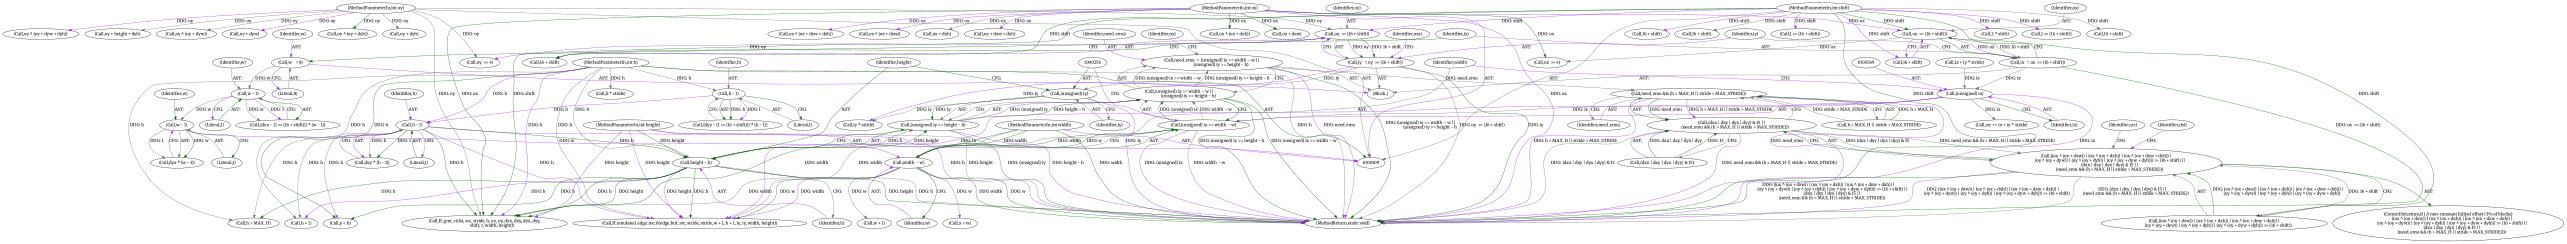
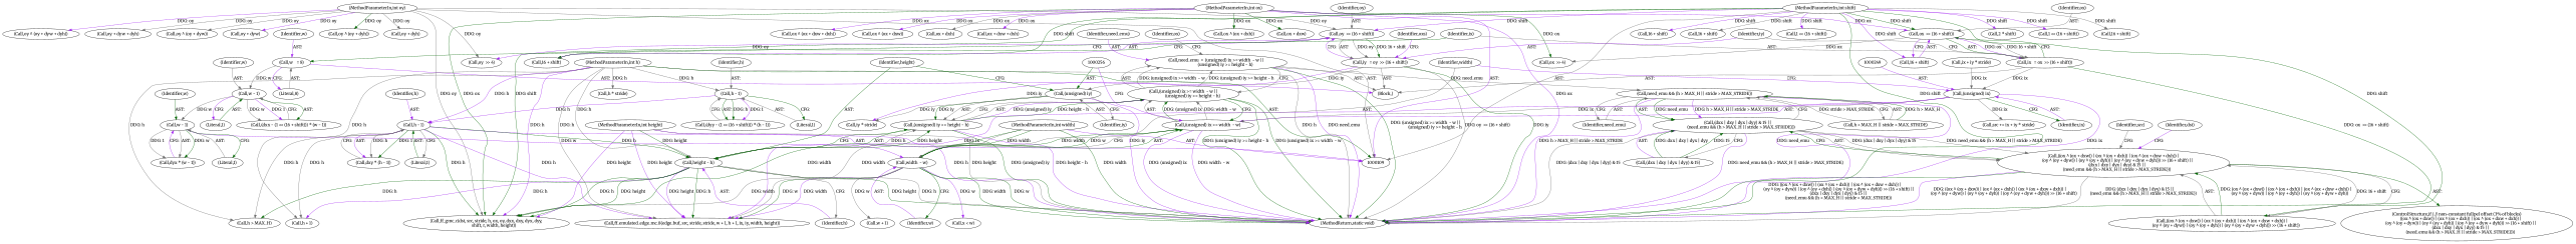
  digraph {
    fontname=Merriweather
    node [fontname=Merriweather]
    edge [color=gray40 fontname=Merriweather]
    n1 [label="(Call,need_emu  =  (unsigned) ix >= width  - w ||\n                     (unsigned) iy >= height - h)"]
    n2 [label="(Call,(unsigned) ix >= width  - w ||\n                     (unsigned) iy >= height - h)"]
    n3 [label="(Call,need_emu && (h > MAX_H || stride > MAX_STRIDE))"]
    n4 [label="(MethodReturn,static void)"]
    n5 [label="(Block,)"]
    n6 [label="(Call,(unsigned) ix >= width  - w)"]
    n7 [label="(Call,(unsigned) iy >= height - h)"]
    n8 [label="(Call,(dxx | dxy | dyx | dyy) & 15 ||\n        (need_emu && (h > MAX_H || stride > MAX_STRIDE)))"]
    n9 [label="(Identifier,need_emu)"]
    n10 [label="(Call,h > MAX_H || stride > MAX_STRIDE)"]
    n11 [label="(Call,width  - w)"]
    n12 [label="(Call,height - h)"]
    n13 [label="(Call,ff_emulated_edge_mc_8(edge_buf, src, stride, stride, w + 1, h + 1, ix, iy, width, height))"]
    n14 [label="(Call,ff_gmc_c(dst, src, stride, h, ox, oy, dxx, dxy, dyx, dyy,\n                 shift, r, width, height))"]
    n15 [label="(Identifier,w)"]
    n16 [label="(Call,x < w)"]
    n17 [label="(Call,w + 1)"]
    n18 [label="(Call,(unsigned) ix)"]
    n19 [label="(Call,src += ix + iy * stride)"]
    n20 [label="(Identifier,ix)"]
    n21 [label="(Call,ix + iy * stride)"]
    n22 [label="(Call,ix   = ox  >> (16 + shift))"]
    n23 [label="(Call,ox  >> (16 + shift))"]
    n24 [label="(Call,16 + shift)"]
    n25 [label="(Call,ox  >> 4)"]
    n26 [label="(MethodParameterIn,int ox)"]
    n27 [label="(Call,ox + dxw)"]
    n28 [label="(Call,ox ^ (ox + dxw + dxh))"]
    n29 [label="(Call,ox ^ (ox + dxw))"]
    n30 [label="(Call,ox + dxw + dxh)"]
    n31 [label="(Call,ox + dxh)"]
    n32 [label="(Call,ox ^ (ox + dxh))"]
    1000109
    n34 [label="(MethodParameterIn,int shift)"]
    n35 [label="(Call,oy  >> (16 + shift))"]
    n36 [label="(Call,16 + shift)"]
    n37 [label="(Call,2 * shift)"]
    n38 [label="(Call,1 << (16 + shift))"]
    n39 [label="(Call,16 + shift)"]
    n40 [label="(Call,16 + shift)"]
    n41 [label="(Call,((ox ^ (ox + dxw)) | (ox ^ (ox + dxh)) | (ox ^ (ox + dxw + dxh)) |\n         (oy ^ (oy + dyw)) | (oy ^ (oy + dyh)) | (oy ^ (oy + dyw + dyh))) >> (16 + shift))"]
    n42 [label="(Call,16 + shift)"]
    n43 [label="(Call,1 << (16 + shift))"]
    n44 [label="(Call,iy   = oy  >> (16 + shift))"]
    n45 [label="(Call,oy  >> 4)"]
    n46 [label="(Call,((ox ^ (ox + dxw)) | (ox ^ (ox + dxh)) | (ox ^ (ox + dxw + dxh)) |\n         (oy ^ (oy + dyw)) | (oy ^ (oy + dyh)) | (oy ^ (oy + dyw + dyh))) >> (16 + shift) ||\n        (dxx | dxy | dyx | dyy) & 15 ||\n        (need_emu && (h > MAX_H || stride > MAX_STRIDE)))"]
    n47 [label="(MethodParameterIn,int width)"]
    n48 [label="(Call,w - 1)"]
    n49 [label="(Literal,1)"]
    n50 [label="(Call,dyx * (w - 1))"]
    n51 [label="(Call,w - 1)"]
    n52 [label="(Literal,1)"]
    n53 [label="(Call,(dxx - (1 << (16 + shift))) * (w - 1))"]
    n54 [label="(Call,w    = 8)"]
    n55 [label="(Literal,8)"]
-   n56 [label="(Call,y < h)"]
    n57 [label="(Identifier,h)"]
    n58 [label="(Call,h + 1)"]
    n59 [label="(Call,h > MAX_H)"]
    n60 [label="(Call,(unsigned) iy)"]
    n61 [label="(Identifier,iy)"]
    n62 [label="(Call,iy * stride)"]
    n63 [label="(MethodParameterIn,int oy)"]
    n64 [label="(Call,oy ^ (oy + dyw + dyh))"]
-   n65 [label="(Call,oy + height + dyh)"]
+   n65 [label="(Call,oy + dyw + dyh)"]
    n66 [label="(Call,oy ^ (oy + dyw))"]
    n67 [label="(Call,oy + dyw)"]
    n68 [label="(Call,oy ^ (oy + dyh))"]
    n69 [label="(Call,oy + dyh)"]
    n70 [label="(MethodParameterIn,int height)"]
    n71 [label="(Call,h - 1)"]
    n72 [label="(Literal,1)"]
    n73 [label="(Call,dxy * (h - 1))"]
    n74 [label="(Call,h - 1)"]
    n75 [label="(Call,(dyy - (1 << (16 + shift))) * (h - 1))"]
    n76 [label="(Literal,1)"]
    n77 [label="(MethodParameterIn,int h)"]
    n78 [label="(Call,h * stride)"]
    n79 [label="(Call,(dxx | dxy | dyx | dyy) & 15)"]
    n80 [label="(ControlStructure,if ( // non-constant fullpel offset (3% of blocks)\n         ((ox ^ (ox + dxw)) | (ox ^ (ox + dxh)) | (ox ^ (ox + dxw + dxh)) |\n         (oy ^ (oy + dyw)) | (oy ^ (oy + dyh)) | (oy ^ (oy + dyw + dyh))) >> (16 + shift) ||\n        (dxx | dxy | dyx | dyy) & 15 ||\n        (need_emu && (h > MAX_H || stride > MAX_STRIDE))))"]
    n81 [label="(Identifier,ox)"]
    n82 [label="(Identifier,w)"]
    n83 [label="(Identifier,height)"]
    n84 [label="(Identifier,oy)"]
    n85 [label="(Identifier,h)"]
    n86 [label="(Identifier,oxs)"]
    n87 [label="(Identifier,width)"]
    n88 [label="(Identifier,dst)"]
    n89 [label="(Identifier,w)"]
    n90 [label="(Identifier,h)"]
    n91 [label="(Identifier,w)"]
    n92 [label="(Identifier,ix)"]
    n93 [label="(Identifier,ox)"]
    n94 [label="(Identifier,iy)"]
    n95 [label="(Identifier,need_emu)"]
    n96 [label="(Identifier,src)"]
    1000256
    1000249
    n1 -> n2 [label="CFG: "]
    n1 -> n3 [label="DDG: need_emu"]
    n1 -> n4 [color=purple label="DDG: need_emu"]
    n1 -> n4 [color=darkgreen label="DDG: (unsigned) ix >= width  - w ||\n                     (unsigned) iy >= height - h"]
    n1 -> n5 [label="AST: "]
    n2 -> n1 [label="AST: "]
    n2 -> n1 [label="DDG: (unsigned) ix >= width  - w"]
    n2 -> n1 [label="DDG: (unsigned) iy >= height - h"]
    n2 -> n4 [color=darkgreen label="DDG: (unsigned) iy >= height - h"]
    n2 -> n4 [color=darkgreen label="DDG: (unsigned) ix >= width  - w"]
    n2 -> n6 [color=darkgreen label="CFG: "]
    n2 -> n7 [label="CFG: "]
    n3 -> n4 [color=purple label="DDG: h > MAX_H || stride > MAX_STRIDE"]
    n3 -> n4 [color=purple label="DDG: need_emu"]
    n3 -> n8 [color=darkgreen label="AST: "]
    n3 -> n8 [color=darkgreen label="DDG: need_emu"]
    n3 -> n8 [color=purple label="DDG: h > MAX_H || stride > MAX_STRIDE"]
    n3 -> n9 [label="CFG: "]
    n3 -> n10 [label="CFG: "]
    n6 -> n2 [label="AST: "]
    n6 -> n2 [color=darkgreen label="DDG: (unsigned) ix"]
    n6 -> n2 [label="DDG: width  - w"]
    n6 -> n4 [color=purple label="DDG: (unsigned) ix"]
    n6 -> n4 [color=purple label="DDG: width  - w"]
    n6 -> n11 [label="CFG: "]
    n7 -> n2 [label="AST: "]
    n7 -> n2 [color=purple label="DDG: (unsigned) iy"]
    n7 -> n2 [color=darkgreen label="DDG: height - h"]
    n7 -> n4 [color=darkgreen label="DDG: (unsigned) iy"]
    n7 -> n4 [color=purple label="DDG: height - h"]
    n7 -> n12 [color=darkgreen label="CFG: "]
    n8 -> n3 [label="CFG: "]
    n8 -> n4 [color=purple label="DDG: need_emu && (h > MAX_H || stride > MAX_STRIDE)"]
    n8 -> n4 [label="DDG: (dxx | dxy | dyx | dyy) & 15"]
    n8 -> n46 [label="AST: "]
    n8 -> n46 [label="DDG: (dxx | dxy | dyx | dyy) & 15"]
    n8 -> n46 [label="DDG: need_emu && (h > MAX_H || stride > MAX_STRIDE)"]
    n8 -> n79 [label="CFG: "]
    n9 -> n3 [label="AST: "]
    n10 -> n3 [label="AST: "]
    n10 -> n3 [color=darkgreen label="DDG: h > MAX_H"]
    n10 -> n3 [label="DDG: stride > MAX_STRIDE"]
    n11 -> n4 [color=darkgreen label="DDG: w"]
    n11 -> n4 [color=darkgreen label="DDG: width"]
    n11 -> n6 [color=darkgreen label="AST: "]
    n11 -> n6 [color=darkgreen label="DDG: width"]
    n11 -> n6 [color=darkgreen label="DDG: w"]
    n11 -> n13 [color=darkgreen label="DDG: w"]
    n11 -> n13 [color=purple label="DDG: width"]
    n11 -> n14 [label="DDG: width"]
    n11 -> n15 [color=darkgreen label="CFG: "]
    n11 -> n16 [color=purple label="DDG: w"]
    n11 -> n17 [label="DDG: w"]
    n12 -> n4 [color=darkgreen label="DDG: height"]
    n12 -> n4 [label="DDG: h"]
    n12 -> n7 [color=darkgreen label="AST: "]
    n12 -> n7 [color=darkgreen label="DDG: height"]
    n12 -> n7 [label="DDG: h"]
    n12 -> n13 [color=darkgreen label="DDG: h"]
    n12 -> n13 [color=purple label="DDG: height"]
    n12 -> n14 [color=darkgreen label="DDG: h"]
    n12 -> n14 [color=darkgreen label="DDG: height"]
-   n12 -> n56 [color=darkgreen label="DDG: h"]
    n12 -> n57 [label="CFG: "]
    n12 -> n58 [color=purple label="DDG: h"]
    n12 -> n59 [color=darkgreen label="DDG: h"]
    n15 -> n11 [color=purple label="AST: "]
    n18 -> n4 [color=purple label="DDG: ix"]
    n18 -> n6 [color=purple label="AST: "]
    n18 -> n6 [label="DDG: ix"]
    n18 -> n13 [color=purple label="DDG: ix"]
    n18 -> n19 [label="DDG: ix"]
    n18 -> n20 [color=darkgreen label="CFG: "]
    n20 -> n18 [color=purple label="AST: "]
    n21 -> n18 [label="DDG: ix"]
    n22 -> n4 [color=darkgreen label="DDG: ox  >> (16 + shift)"]
    n22 -> n5 [label="AST: "]
    n22 -> n18 [label="DDG: ix"]
    n22 -> n23 [color=darkgreen label="CFG: "]
    n23 -> n22 [color=darkgreen label="AST: "]
    n23 -> n22 [color=purple label="DDG: ox"]
    n23 -> n22 [label="DDG: 16 + shift"]
    n23 -> n24 [color=purple label="CFG: "]
    n23 -> n25 [label="DDG: ox"]
    n24 -> n23 [color=purple label="AST: "]
    n26 -> n4 [color=purple label="DDG: ox"]
    n26 -> n14 [color=darkgreen label="DDG: ox"]
    n26 -> n23 [color=purple label="DDG: ox"]
    n26 -> n25 [color=darkgreen label="DDG: ox"]
    n26 -> n27 [color=darkgreen label="DDG: ox"]
    n26 -> n28 [color=purple label="DDG: ox"]
    n26 -> n29 [color=purple label="DDG: ox"]
    n26 -> n30 [color=purple label="DDG: ox"]
    n26 -> n31 [label="DDG: ox"]
    n26 -> n32 [color=darkgreen label="DDG: ox"]
    n26 -> 1000109 [color=purple label="AST: "]
    n34 -> n4 [color=darkgreen label="DDG: shift"]
    n34 -> n14 [color=darkgreen label="DDG: shift"]
    n34 -> n23 [color=darkgreen label="DDG: shift"]
    n34 -> n24 [color=purple label="DDG: shift"]
    n34 -> 1000109 [label="AST: "]
    n34 -> n35 [color=purple label="DDG: shift"]
    n34 -> n36 [color=darkgreen label="DDG: shift"]
    n34 -> n37 [color=purple label="DDG: shift"]
    n34 -> n38 [color=purple label="DDG: shift"]
    n34 -> n39 [label="DDG: shift"]
    n34 -> n40 [color=purple label="DDG: shift"]
    n34 -> n41 [color=darkgreen label="DDG: shift"]
    n34 -> n42 [label="DDG: shift"]
    n34 -> n43 [color=purple label="DDG: shift"]
    n35 -> n36 [color=darkgreen label="CFG: "]
    n35 -> n44 [label="AST: "]
    n35 -> n44 [label="DDG: oy"]
    n35 -> n44 [color=darkgreen label="DDG: 16 + shift"]
    n35 -> n45 [color=purple label="DDG: oy"]
    n36 -> n35 [color=purple label="AST: "]
    n41 -> n46 [label="AST: "]
    n41 -> n46 [color=darkgreen label="DDG: (ox ^ (ox + dxw)) | (ox ^ (ox + dxh)) | (ox ^ (ox + dxw + dxh)) |\n         (oy ^ (oy + dyw)) | (oy ^ (oy + dyh)) | (oy ^ (oy + dyw + dyh))"]
    n41 -> n46 [label="DDG: 16 + shift"]
    n44 -> n4 [color=darkgreen label="DDG: iy"]
    n44 -> n4 [label="DDG: oy  >> (16 + shift)"]
    n44 -> n5 [label="AST: "]
    n44 -> n35 [color=purple label="CFG: "]
    n44 -> n60 [label="DDG: iy"]
    n44 -> n62 [color=purple label="DDG: iy"]
    n46 -> n4 [color=purple label="DDG: ((ox ^ (ox + dxw)) | (ox ^ (ox + dxh)) | (ox ^ (ox + dxw + dxh)) |\n         (oy ^ (oy + dyw)) | (oy ^ (oy + dyh)) | (oy ^ (oy + dyw + dyh))) >> (16 + shift)"]
    n46 -> n4 [label="DDG: (dxx | dxy | dyx | dyy) & 15 ||\n        (need_emu && (h > MAX_H || stride > MAX_STRIDE))"]
    n46 -> n4 [color=darkgreen label="DDG: ((ox ^ (ox + dxw)) | (ox ^ (ox + dxh)) | (ox ^ (ox + dxw + dxh)) |\n         (oy ^ (oy + dyw)) | (oy ^ (oy + dyh)) | (oy ^ (oy + dyw + dyh))) >> (16 + shift) ||\n        (dxx | dxy | dyx | dyy) & 15 ||\n        (need_emu && (h > MAX_H || stride > MAX_STRIDE))"]
    n46 -> n8 [color=darkgreen label="CFG: "]
    n46 -> n41 [label="CFG: "]
    n46 -> n80 [color=darkgreen label="AST: "]
    n47 -> n4 [color=darkgreen label="DDG: width"]
    n47 -> n11 [color=darkgreen label="DDG: width"]
    n47 -> n13 [label="DDG: width"]
    n47 -> n14 [color=darkgreen label="DDG: width"]
    n47 -> 1000109 [color=purple label="AST: "]
    n48 -> n11 [color=purple label="DDG: w"]
    n48 -> n49 [color=darkgreen label="CFG: "]
    n48 -> n50 [label="AST: "]
    n48 -> n50 [color=darkgreen label="DDG: w"]
    n48 -> n50 [label="DDG: 1"]
    n49 -> n48 [label="AST: "]
    n50 -> n48 [color=purple label="CFG: "]
    n51 -> n48 [label="DDG: w"]
    n51 -> n52 [color=purple label="CFG: "]
    n51 -> n53 [color=darkgreen label="AST: "]
    n51 -> n53 [label="DDG: w"]
    n51 -> n53 [color=purple label="DDG: 1"]
    n52 -> n51 [color=darkgreen label="AST: "]
    n53 -> n51 [label="CFG: "]
    n54 -> n5 [color=purple label="AST: "]
    n54 -> n51 [label="DDG: w"]
    n54 -> n55 [color=purple label="CFG: "]
    n55 -> n54 [label="AST: "]
    n57 -> n12 [color=purple label="AST: "]
    n60 -> n4 [color=purple label="DDG: iy"]
    n60 -> n7 [label="AST: "]
    n60 -> n7 [color=darkgreen label="DDG: iy"]
    n60 -> n61 [label="CFG: "]
    n60 -> n62 [label="DDG: iy"]
    n61 -> n60 [label="AST: "]
    n63 -> n14 [label="DDG: oy"]
    n63 -> 1000109 [label="AST: "]
    n63 -> n35 [label="DDG: oy"]
    n63 -> n45 [label="DDG: oy"]
    n63 -> n64 [color=purple label="DDG: oy"]
    n63 -> n65 [label="DDG: oy"]
    n63 -> n66 [label="DDG: oy"]
    n63 -> n67 [color=purple label="DDG: oy"]
    n63 -> n68 [color=darkgreen label="DDG: oy"]
    n63 -> n69 [label="DDG: oy"]
    n70 -> n4 [label="DDG: height"]
    n70 -> n12 [color=darkgreen label="DDG: height"]
    n70 -> n13 [color=purple label="DDG: height"]
    n70 -> n14 [color=purple label="DDG: height"]
    n70 -> 1000109 [color=purple label="AST: "]
    n71 -> n4 [color=purple label="DDG: h"]
    n71 -> n12 [color=darkgreen label="DDG: h"]
    n71 -> n13 [color=purple label="DDG: h"]
    n71 -> n14 [color=darkgreen label="DDG: h"]
-   n71 -> n56 [color=purple label="DDG: h"]
    n71 -> n58 [label="DDG: h"]
    n71 -> n59 [label="DDG: h"]
    n71 -> n72 [label="CFG: "]
    n71 -> n73 [color=purple label="AST: "]
    n71 -> n73 [label="DDG: h"]
    n71 -> n73 [color=darkgreen label="DDG: 1"]
    n72 -> n71 [color=darkgreen label="AST: "]
    n73 -> n71 [label="CFG: "]
    n74 -> n71 [color=purple label="DDG: h"]
    n74 -> n75 [color=darkgreen label="AST: "]
    n74 -> n75 [color=darkgreen label="DDG: h"]
    n74 -> n75 [color=purple label="DDG: 1"]
    n74 -> n76 [color=darkgreen label="CFG: "]
    n75 -> n74 [label="CFG: "]
    n76 -> n74 [label="AST: "]
    n77 -> n4 [label="DDG: h"]
    n77 -> n12 [label="DDG: h"]
    n77 -> n13 [label="DDG: h"]
    n77 -> n14 [color=purple label="DDG: h"]
    n77 -> 1000109 [color=darkgreen label="AST: "]
-   n77 -> n56 [color=darkgreen label="DDG: h"]
    n77 -> n58 [label="DDG: h"]
    n77 -> n59 [label="DDG: h"]
    n77 -> n71 [color=purple label="DDG: h"]
    n77 -> n74 [label="DDG: h"]
    n77 -> n78 [label="DDG: h"]
    n79 -> n8 [color=purple label="AST: "]
    n79 -> n8 [color=darkgreen label="DDG: dxx | dxy | dyx | dyy"]
    n79 -> n8 [color=darkgreen label="DDG: 15"]
    n81 -> n1 [label="CFG: "]
    n82 -> n48 [color=darkgreen label="AST: "]
    n83 -> n12 [color=darkgreen label="AST: "]
    n83 -> n60 [color=darkgreen label="CFG: "]
    n84 -> n35 [label="AST: "]
    n85 -> n71 [color=purple label="AST: "]
    n86 -> n44 [color=purple label="CFG: "]
    n87 -> n11 [label="AST: "]
    n87 -> n18 [color=purple label="CFG: "]
    n88 -> n46 [color=purple label="CFG: "]
    n89 -> n51 [label="AST: "]
    n90 -> n74 [label="AST: "]
    n91 -> n54 [color=purple label="AST: "]
    n92 -> n22 [label="AST: "]
    n92 -> n54 [color=darkgreen label="CFG: "]
    n93 -> n23 [label="AST: "]
    n94 -> n22 [label="CFG: "]
    n94 -> n44 [color=purple label="AST: "]
    n95 -> n1 [color=purple label="AST: "]
    n96 -> n46 [label="CFG: "]
    1000256 -> n6 [color=purple label="CFG: "]
    1000256 -> n60 [color=darkgreen label="AST: "]
    1000249 -> n18 [color=purple label="AST: "]
  }
